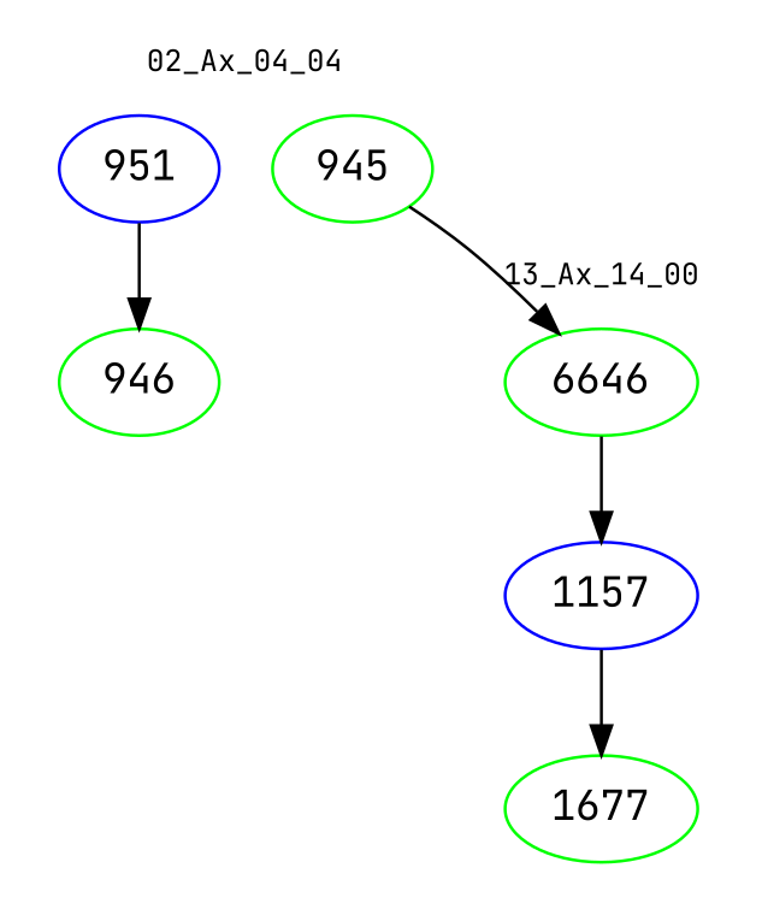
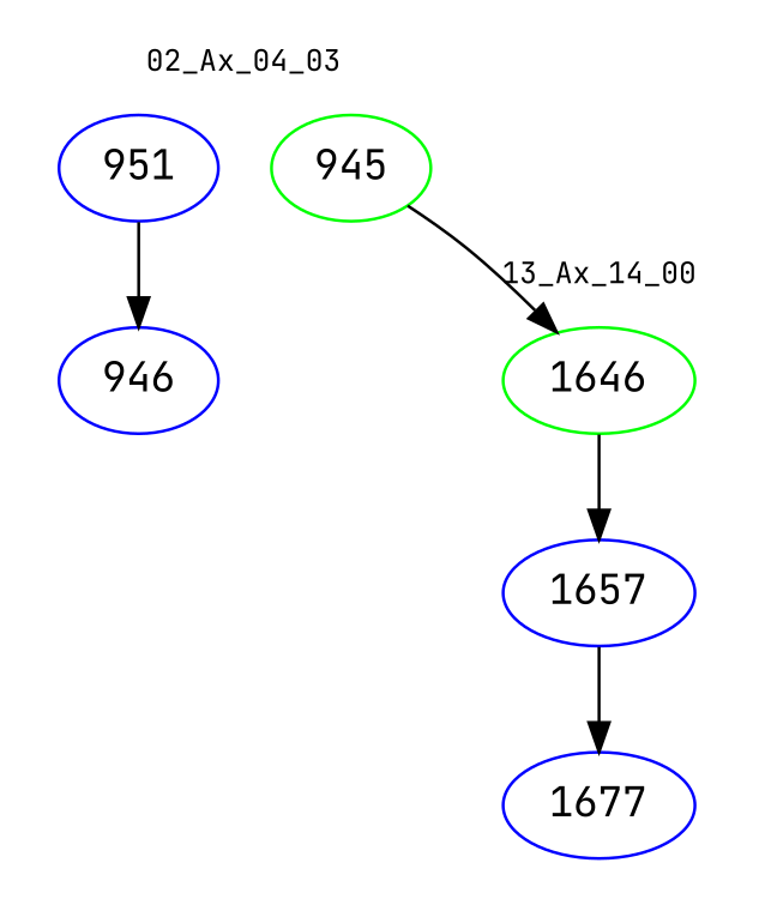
  digraph {
    fontname="JetBrains Mono"
    node [color=green fontname="JetBrains Mono"]
    edge [color=black fontname="JetBrains Mono"]
    n1 [label=945]
    n2 [color=blue label=951]
-   n3 [label=946]
-   n4 [label=6646]
-   n5 [color=blue label=1157]
-   n6 [label=1677]
+   n3 [color=blue label=946]
+   n4 [label=1646]
+   n5 [color=blue label=1657]
+   n6 [color=blue label=1677]
    subgraph cluster_1 {
      color=white
      fontsize=10
-     label="02_Ax_04_04"
+     label="02_Ax_04_03"
      n1
      n2
      n3
    }
    subgraph cluster_2 {
      color=white
      fontsize=10
      label="13_Ax_14_00"
      n4
      n5
      n6
    }
    n1 -> n4
    n2 -> n3
    n4 -> n5
    n5 -> n6
  }
